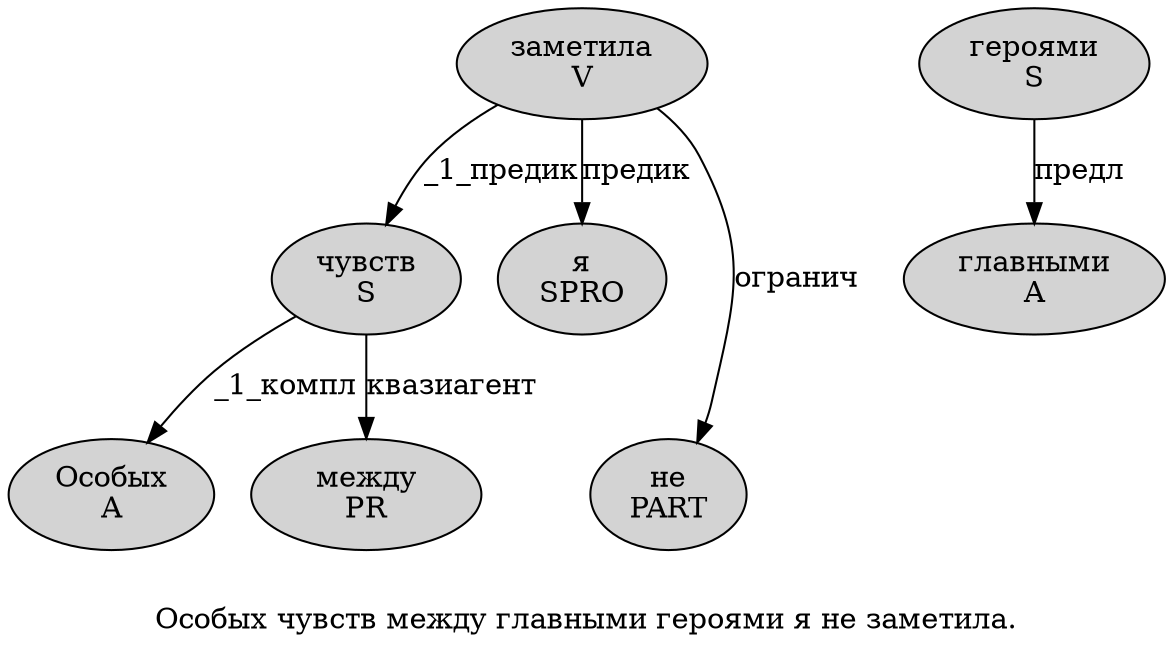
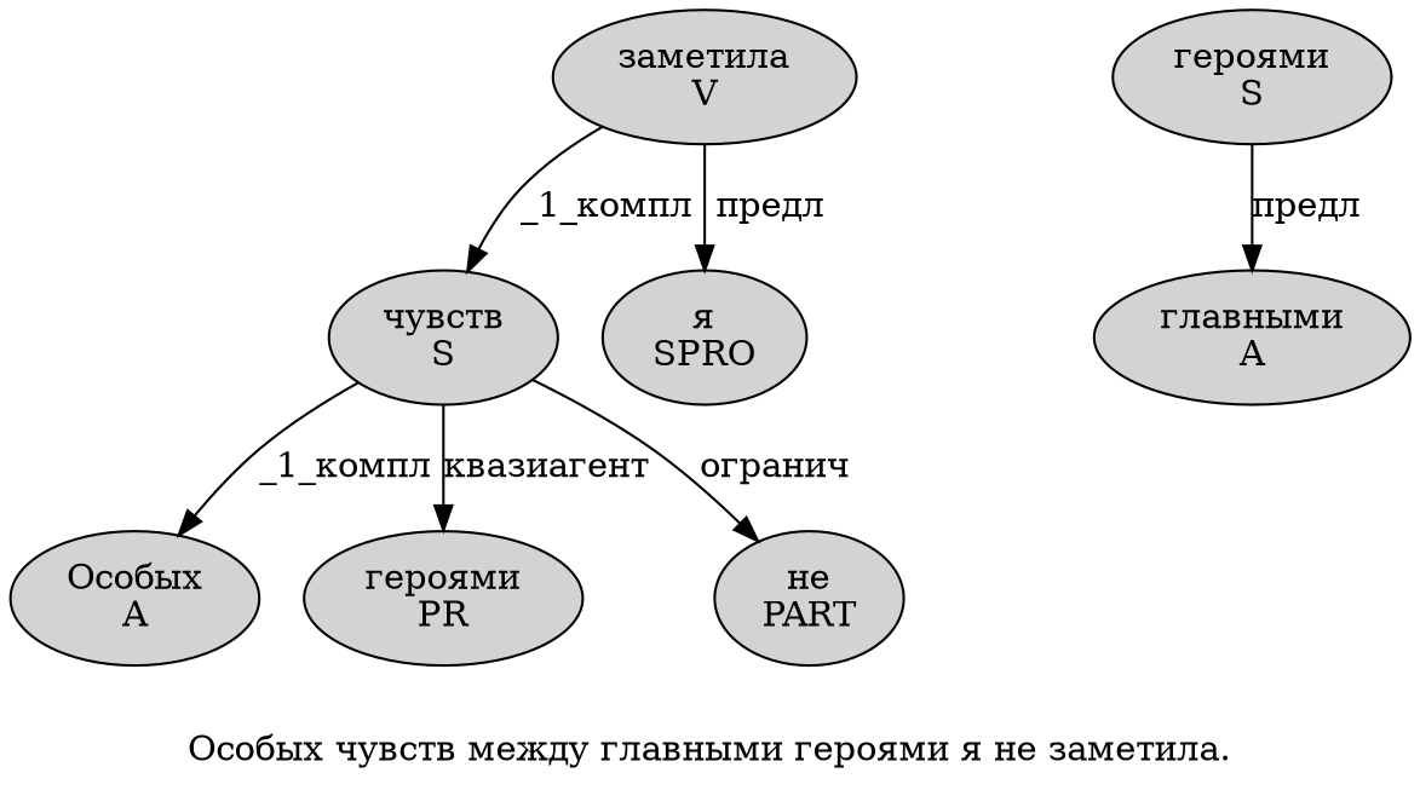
  digraph {
    label="Особых чувств между главными героями я не заметила."
    node [fillcolor=lightgray penwidth=1 shape=ellipse style=filled]
    n1 [label="Особых\nA"]
    n2 [label="чувств\nS"]
-   n3 [label="между\nPR"]
+   n3 [label="героями\nPR"]
    n4 [label="героями\nS"]
    n5 [label="главными\nA"]
    n6 [label="я\nSPRO"]
    n7 [label="не\nPART"]
    n8 [label="заметила\nV"]
    n2 -> n1 [label="_1_компл"]
    n2 -> n3 [label="квазиагент"]
    n4 -> n5 [label="предл"]
-   n8 -> n2 [label="_1_предик"]
-   n8 -> n6 [label="предик"]
-   n8 -> n7 [label="огранич"]
+   n8 -> n2 [label="_1_компл"]
+   n8 -> n6 [label="предл"]
+   n2 -> n7 [label="огранич"]
  }
